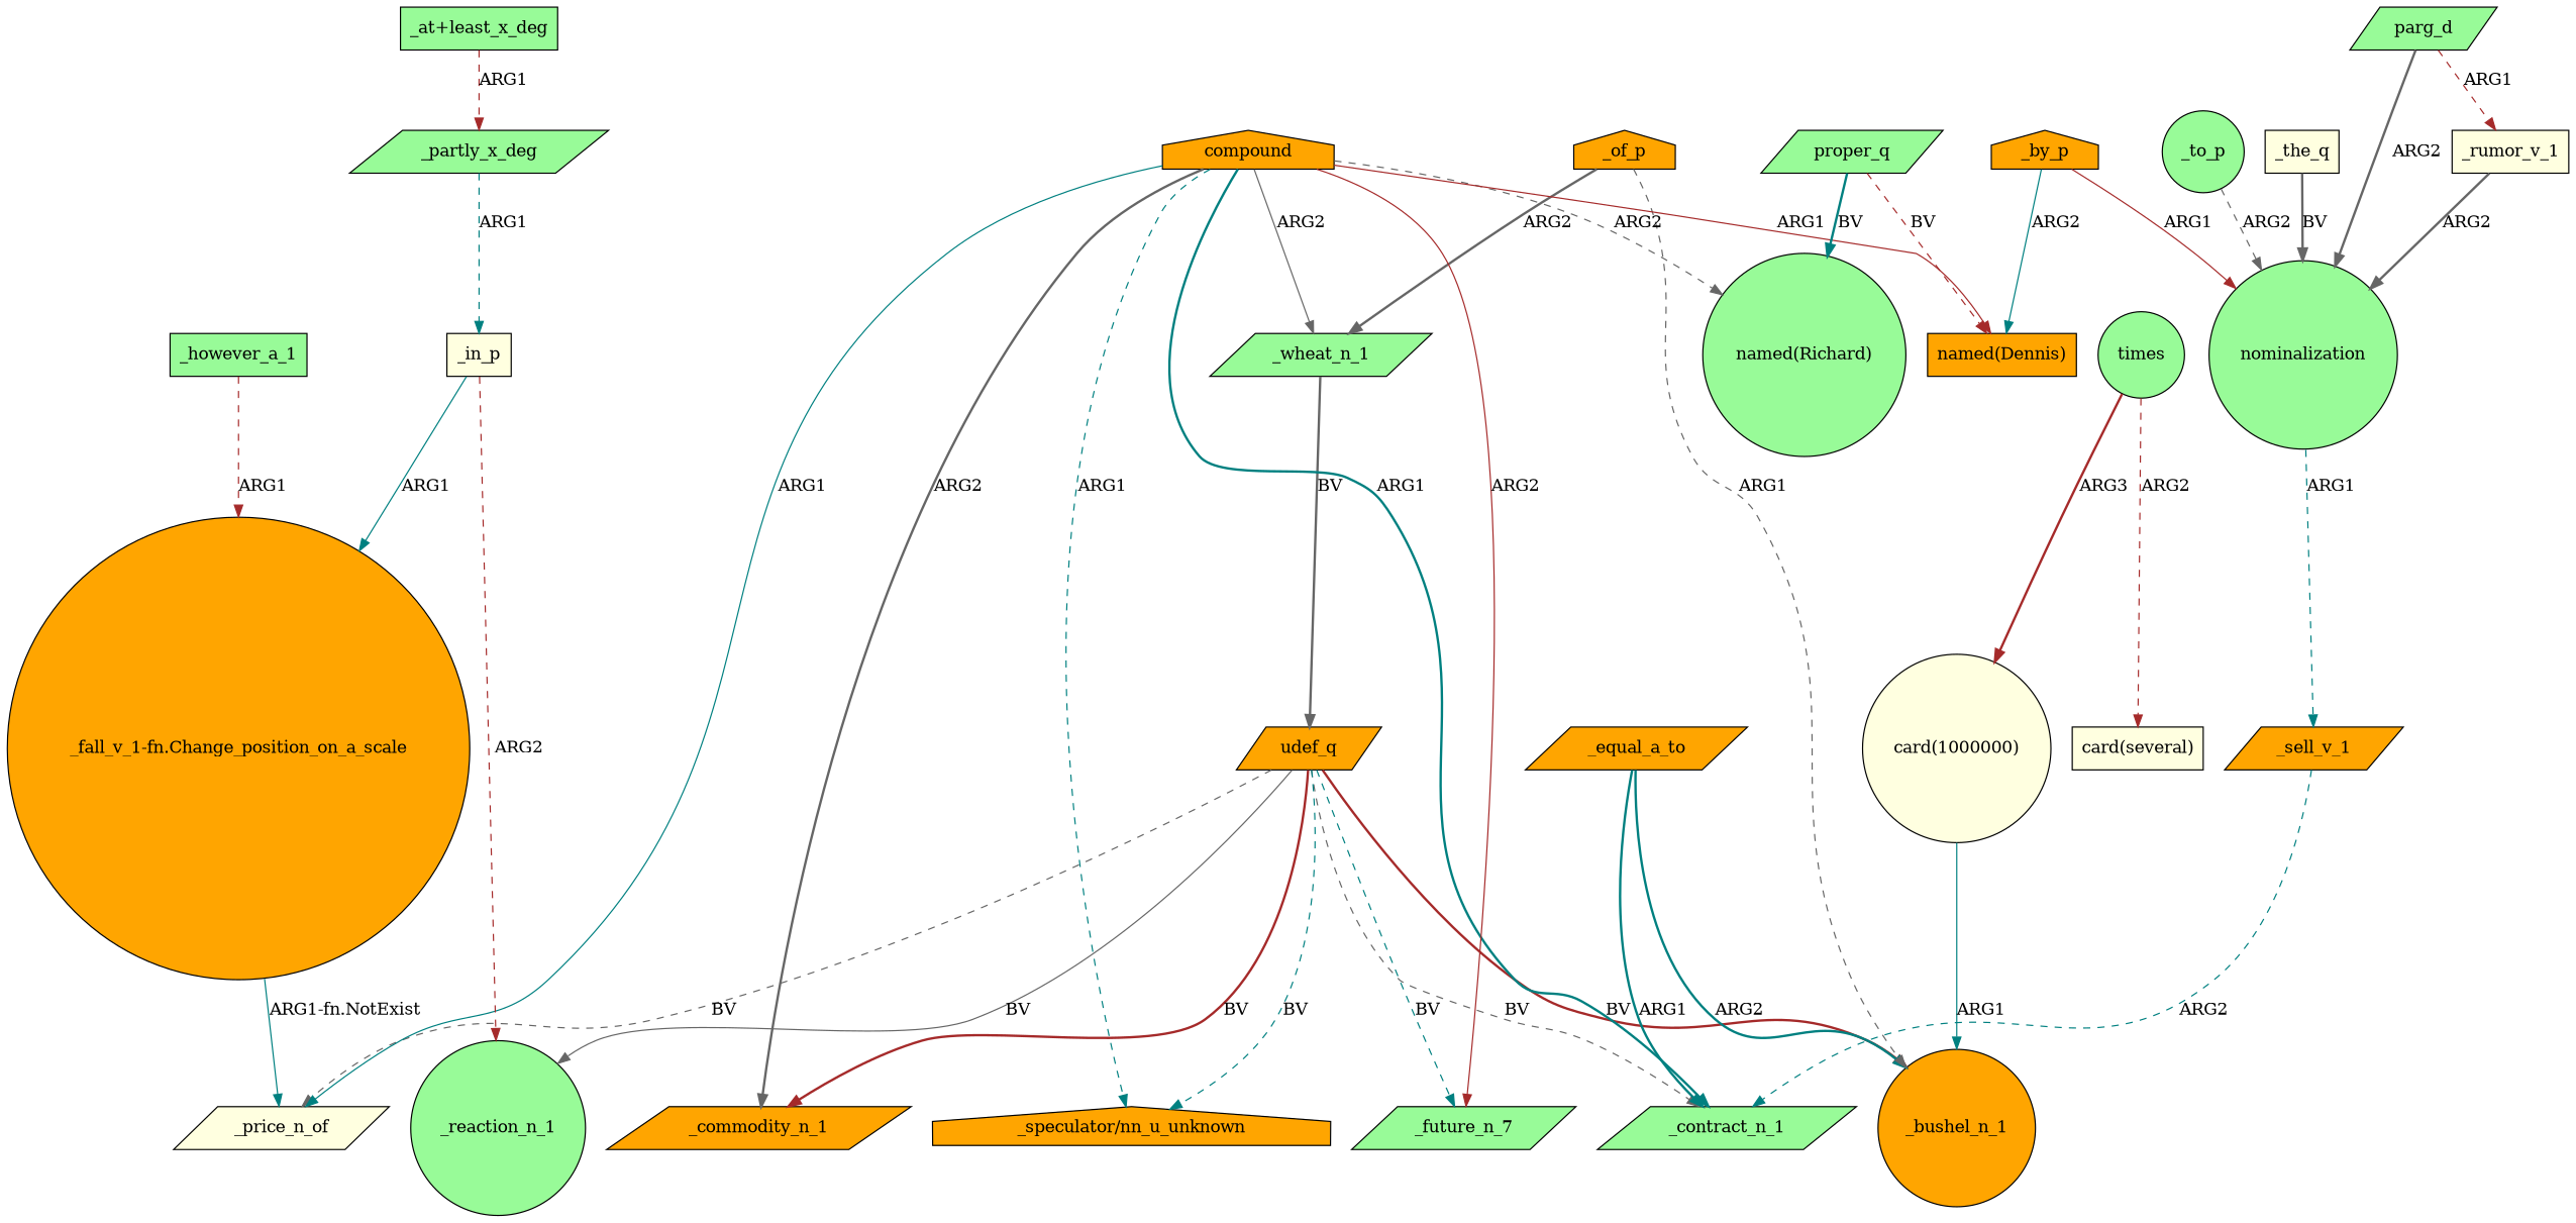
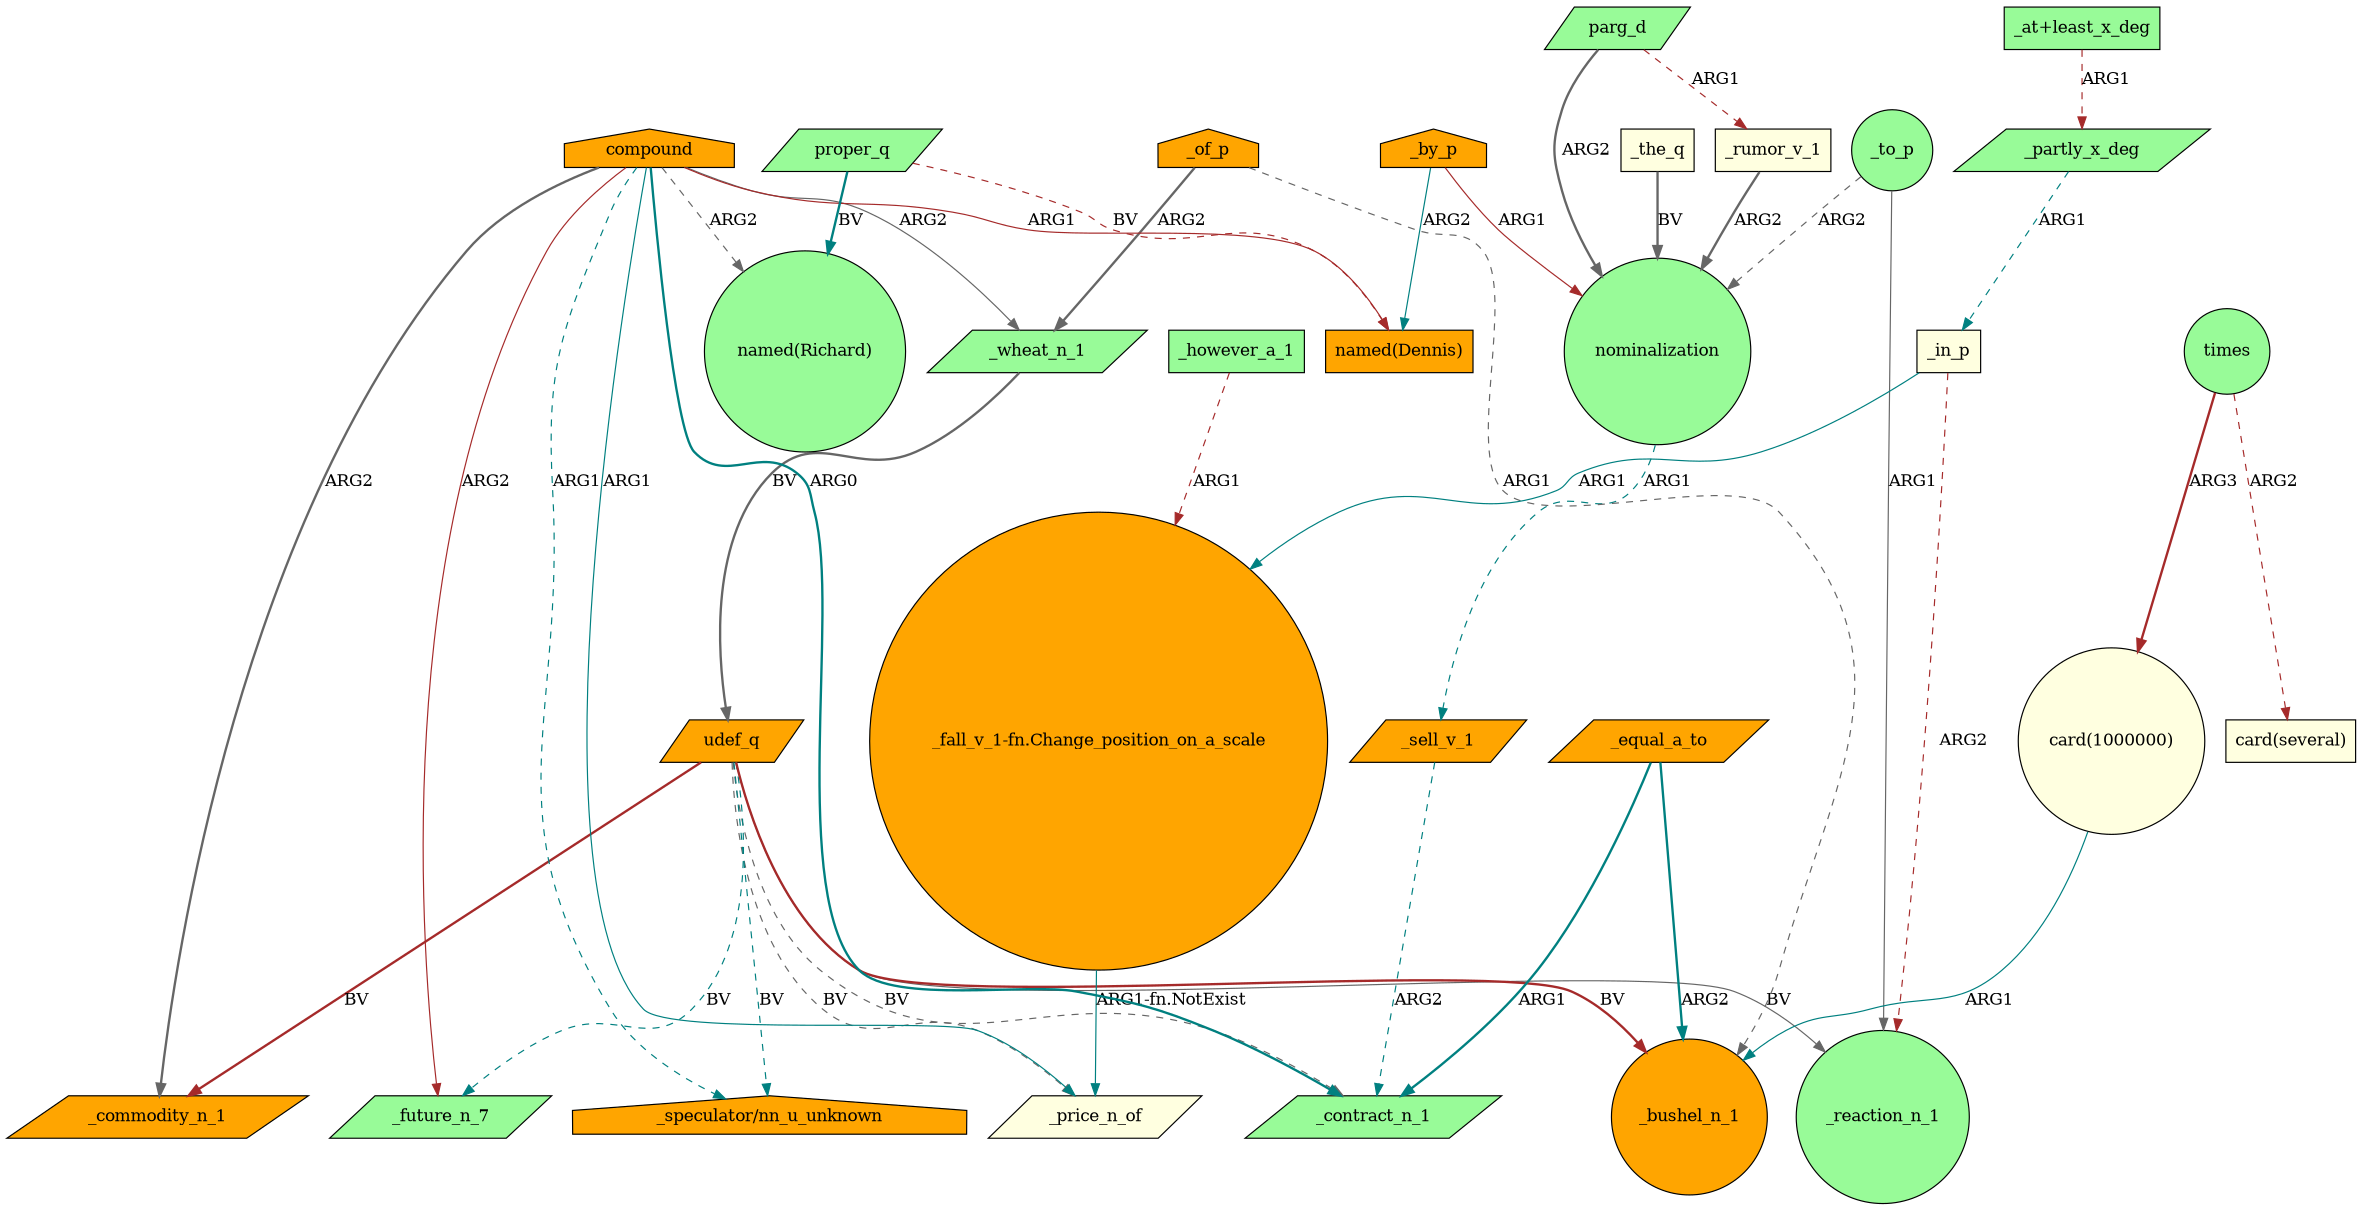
  digraph {
    node [fillcolor=palegreen shape=parallelogram style=filled]
    edge [color=teal style=dashed]
    nominalization [shape=circle]
    _sell_v_1 [fillcolor=orange]
    _contract_n_1
    udef_q [fillcolor=orange]
    _reaction_n_1 [shape=circle]
    _price_n_of [fillcolor=lightyellow]
    _commodity_n_1 [fillcolor=orange]
    "_speculator/nn_u_unknown" [fillcolor=orange shape=house]
    n9 [label=_future_n_7]
    _bushel_n_1 [fillcolor=orange shape=circle]
    _wheat_n_1
    parg_d
    _rumor_v_1 [fillcolor=lightyellow shape=box]
    _equal_a_to [fillcolor=orange]
    _of_p [fillcolor=orange shape=house]
    "_fall_v_1-fn.Change_position_on_a_scale" [fillcolor=orange shape=circle]
    _to_p [shape=circle]
    compound [fillcolor=orange shape=house]
    "named(Richard)" [shape=circle]
    "named(Dennis)" [fillcolor=orange shape=box]
    _in_p [fillcolor=lightyellow shape=box]
    _however_a_1 [shape=box]
    "_at+least_x_deg" [shape=box]
    _partly_x_deg
    _by_p [fillcolor=orange shape=house]
    proper_q
    times [shape=circle]
    "card(1000000)" [fillcolor=lightyellow shape=circle]
    "card(several)" [fillcolor=lightyellow shape=box]
    _the_q [fillcolor=lightyellow shape=box]
    nominalization -> _sell_v_1 [label=ARG1]
    _sell_v_1 -> _contract_n_1 [label=ARG2]
    udef_q -> _contract_n_1 [color=gray40 label=BV]
    udef_q -> _reaction_n_1 [color=gray40 label=BV style=solid]
    udef_q -> _price_n_of [color=gray40 label=BV]
    udef_q -> _commodity_n_1 [color=brown label=BV style=bold]
    udef_q -> "_speculator/nn_u_unknown" [label=BV]
    udef_q -> n9 [label=BV]
    udef_q -> _bushel_n_1 [color=brown label=BV style=bold]
    _wheat_n_1 -> udef_q [color=gray40 label=BV style=bold]
    parg_d -> nominalization [color=gray40 label=ARG2 style=bold]
    parg_d -> _rumor_v_1 [color=brown label=ARG1]
    _rumor_v_1 -> nominalization [color=gray40 label=ARG2 style=bold]
    _equal_a_to -> _contract_n_1 [label=ARG1 style=bold]
    _equal_a_to -> _bushel_n_1 [label=ARG2 style=bold]
    _of_p -> _bushel_n_1 [color=gray40 label=ARG1]
    _of_p -> _wheat_n_1 [color=gray40 label=ARG2 style=bold]
    "_fall_v_1-fn.Change_position_on_a_scale" -> _price_n_of [label="ARG1-fn.NotExist" style=solid]
    _to_p -> nominalization [color=gray40 label=ARG2]
-   compound -> _contract_n_1 [label=ARG1 style=bold]
+   _to_p -> _reaction_n_1 [color=gray40 label=ARG1 style=solid]
+   compound -> _contract_n_1 [label=ARG0 style=bold]
    compound -> _price_n_of [label=ARG1 style=solid]
    compound -> _commodity_n_1 [color=gray40 label=ARG2 style=bold]
    compound -> "_speculator/nn_u_unknown" [label=ARG1]
    compound -> n9 [color=brown label=ARG2 style=solid]
    compound -> _wheat_n_1 [color=gray40 label=ARG2 style=solid]
    compound -> "named(Richard)" [color=gray40 label=ARG2]
    compound -> "named(Dennis)" [color=brown label=ARG1 style=solid]
    _in_p -> _reaction_n_1 [color=brown label=ARG2]
    _in_p -> "_fall_v_1-fn.Change_position_on_a_scale" [label=ARG1 style=solid]
    _however_a_1 -> "_fall_v_1-fn.Change_position_on_a_scale" [color=brown label=ARG1]
    "_at+least_x_deg" -> _partly_x_deg [color=brown label=ARG1]
    _partly_x_deg -> _in_p [label=ARG1]
    _by_p -> nominalization [color=brown label=ARG1 style=solid]
    _by_p -> "named(Dennis)" [label=ARG2 style=solid]
    proper_q -> "named(Richard)" [label=BV style=bold]
    proper_q -> "named(Dennis)" [color=brown label=BV]
    times -> "card(1000000)" [color=brown label=ARG3 style=bold]
    times -> "card(several)" [color=brown label=ARG2]
    "card(1000000)" -> _bushel_n_1 [label=ARG1 style=solid]
    _the_q -> nominalization [color=gray40 label=BV style=bold]
  }
